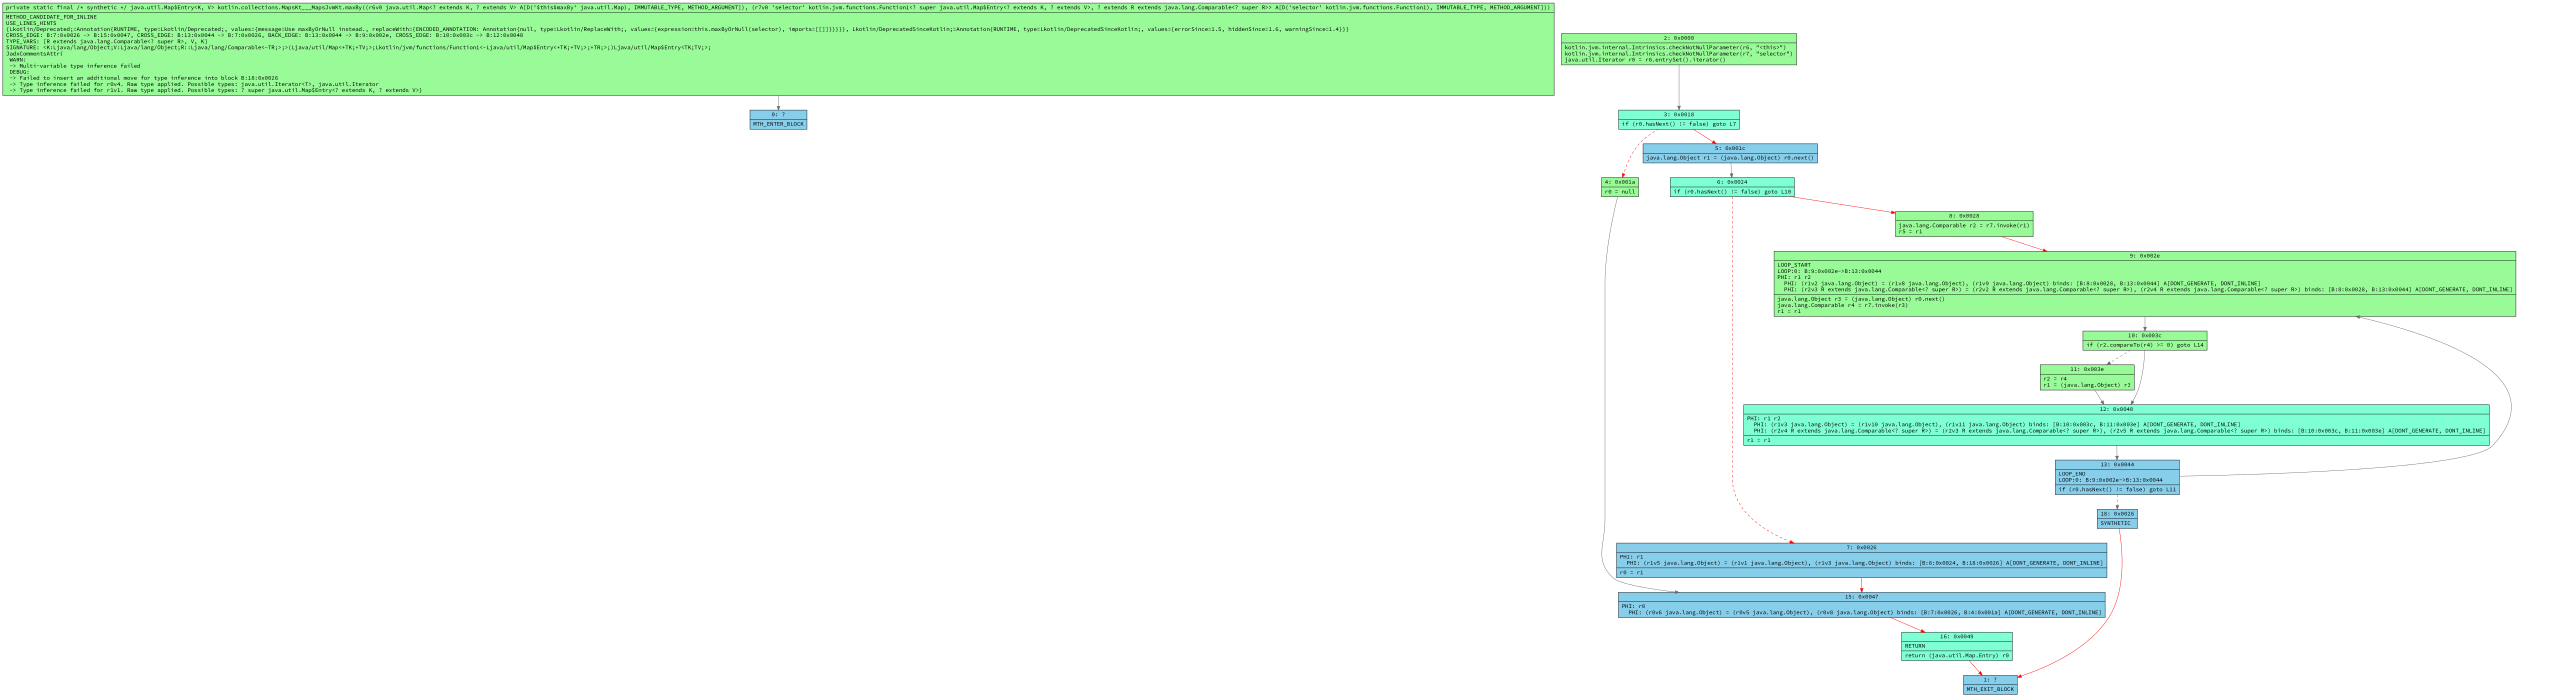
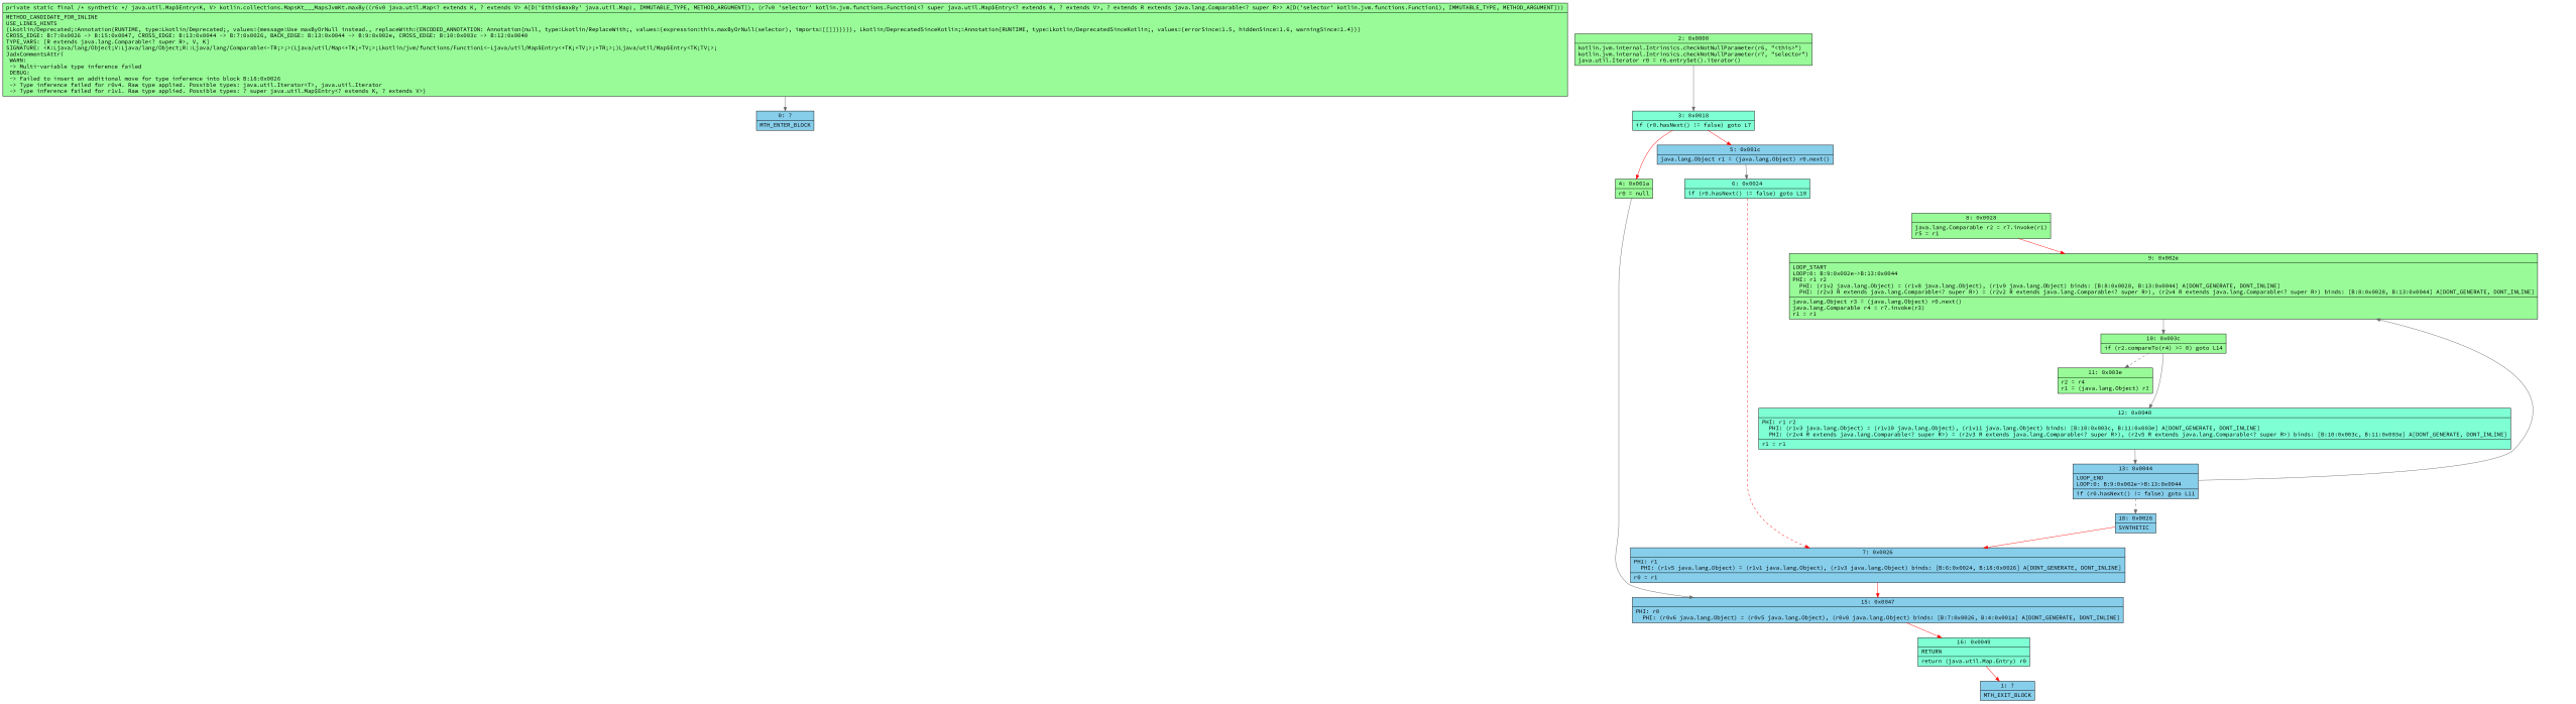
  digraph {
    fontname="Source Code Pro"
    node [fillcolor=skyblue fontname="Source Code Pro" shape=record style=filled]
    edge [color=gray40 fontname="Source Code Pro"]
    n1 [label="{0\:\ ?|MTH_ENTER_BLOCK\l}"]
    n2 [fillcolor=palegreen label="{2\:\ 0x0000|kotlin.jvm.internal.Intrinsics.checkNotNullParameter(r6, \"\<this\>\")\lkotlin.jvm.internal.Intrinsics.checkNotNullParameter(r7, \"selector\")\ljava.util.Iterator r0 = r6.entrySet().iterator()\l}"]
    n3 [fillcolor=aquamarine label="{3\:\ 0x0018|if (r0.hasNext() != false) goto L7\l}"]
    n4 [fillcolor=palegreen label="{4\:\ 0x001a|r0 = null\l}"]
    n5 [label="{5\:\ 0x001c|java.lang.Object r1 = (java.lang.Object) r0.next()\l}"]
    n6 [label="{15\:\ 0x0047|PHI: r0 \l  PHI: (r0v6 java.lang.Object) = (r0v5 java.lang.Object), (r0v8 java.lang.Object) binds: [B:7:0x0026, B:4:0x001a] A[DONT_GENERATE, DONT_INLINE]\l}"]
    n7 [fillcolor=aquamarine label="{6\:\ 0x0024|if (r0.hasNext() != false) goto L10\l}"]
    n8 [fillcolor=aquamarine label="{16\:\ 0x0049|RETURN\l|return (java.util.Map.Entry) r0\l}"]
    n9 [label="{1\:\ ?|MTH_EXIT_BLOCK\l}"]
    n10 [label="{7\:\ 0x0026|PHI: r1 \l  PHI: (r1v5 java.lang.Object) = (r1v1 java.lang.Object), (r1v3 java.lang.Object) binds: [B:6:0x0024, B:18:0x0026] A[DONT_GENERATE, DONT_INLINE]\l|r0 = r1\l}"]
    n11 [fillcolor=palegreen label="{8\:\ 0x0028|java.lang.Comparable r2 = r7.invoke(r1)\lr5 = r1\l}"]
    n12 [fillcolor=palegreen label="{9\:\ 0x002e|LOOP_START\lLOOP:0: B:9:0x002e\-\>B:13:0x0044\lPHI: r1 r2 \l  PHI: (r1v2 java.lang.Object) = (r1v8 java.lang.Object), (r1v9 java.lang.Object) binds: [B:8:0x0028, B:13:0x0044] A[DONT_GENERATE, DONT_INLINE]\l  PHI: (r2v3 R extends java.lang.Comparable\<? super R\>) = (r2v2 R extends java.lang.Comparable\<? super R\>), (r2v4 R extends java.lang.Comparable\<? super R\>) binds: [B:8:0x0028, B:13:0x0044] A[DONT_GENERATE, DONT_INLINE]\l|java.lang.Object r3 = (java.lang.Object) r0.next()\ljava.lang.Comparable r4 = r7.invoke(r3)\lr1 = r1\l}"]
    n13 [fillcolor=palegreen label="{10\:\ 0x003c|if (r2.compareTo(r4) \>= 0) goto L14\l}"]
    n14 [fillcolor=palegreen label="{11\:\ 0x003e|r2 = r4\lr1 = (java.lang.Object) r3\l}"]
    n15 [fillcolor=aquamarine label="{12\:\ 0x0040|PHI: r1 r2 \l  PHI: (r1v3 java.lang.Object) = (r1v10 java.lang.Object), (r1v11 java.lang.Object) binds: [B:10:0x003c, B:11:0x003e] A[DONT_GENERATE, DONT_INLINE]\l  PHI: (r2v4 R extends java.lang.Comparable\<? super R\>) = (r2v3 R extends java.lang.Comparable\<? super R\>), (r2v5 R extends java.lang.Comparable\<? super R\>) binds: [B:10:0x003c, B:11:0x003e] A[DONT_GENERATE, DONT_INLINE]\l|r1 = r1\l}"]
    n16 [label="{13\:\ 0x0044|LOOP_END\lLOOP:0: B:9:0x002e\-\>B:13:0x0044\l|if (r0.hasNext() != false) goto L11\l}"]
    n17 [label="{18\:\ 0x0026|SYNTHETIC\l}"]
    n18 [fillcolor=palegreen label="{private static final \/* synthetic *\/ java.util.Map$Entry\<K, V\> kotlin.collections.MapsKt___MapsJvmKt.maxBy((r6v0 java.util.Map\<? extends K, ? extends V\> A[D('$this$maxBy' java.util.Map), IMMUTABLE_TYPE, METHOD_ARGUMENT]), (r7v0 'selector' kotlin.jvm.functions.Function1\<? super java.util.Map$Entry\<? extends K, ? extends V\>, ? extends R extends java.lang.Comparable\<? super R\>\> A[D('selector' kotlin.jvm.functions.Function1), IMMUTABLE_TYPE, METHOD_ARGUMENT]))  | METHOD_CANDIDATE_FOR_INLINE\lUSE_LINES_HINTS\l\{Lkotlin\/Deprecated;=Annotation\{RUNTIME, type=Lkotlin\/Deprecated;, values=\{message=Use maxByOrNull instead., replaceWith=\{ENCODED_ANNOTATION: Annotation\{null, type=Lkotlin\/ReplaceWith;, values=\{expression=this.maxByOrNull(selector), imports=[[]]\}\}\}\}\}, Lkotlin\/DeprecatedSinceKotlin;=Annotation\{RUNTIME, type=Lkotlin\/DeprecatedSinceKotlin;, values=\{errorSince=1.5, hiddenSince=1.6, warningSince=1.4\}\}\}\lCROSS_EDGE: B:7:0x0026 \-\> B:15:0x0047, CROSS_EDGE: B:13:0x0044 \-\> B:7:0x0026, BACK_EDGE: B:13:0x0044 \-\> B:9:0x002e, CROSS_EDGE: B:10:0x003c \-\> B:12:0x0040\lTYPE_VARS: [R extends java.lang.Comparable\<? super R\>, V, K]\lSIGNATURE: \<K:Ljava\/lang\/Object;V:Ljava\/lang\/Object;R::Ljava\/lang\/Comparable\<\-TR;\>;\>(Ljava\/util\/Map\<+TK;+TV;\>;Lkotlin\/jvm\/functions\/Function1\<\-Ljava\/util\/Map$Entry\<+TK;+TV;\>;+TR;\>;)Ljava\/util\/Map$Entry\<TK;TV;\>;\lJadxCommentsAttr\{\l WARN: \l \-\> Multi\-variable type inference failed\l DEBUG: \l \-\> Failed to insert an additional move for type inference into block B:18:0x0026\l \-\> Type inference failed for r0v4. Raw type applied. Possible types: java.util.Iterator\<T\>, java.util.Iterator\l \-\> Type inference failed for r1v1. Raw type applied. Possible types: ? super java.util.Map$Entry\<? extends K, ? extends V\>\}\l}"]
    n2 -> n3
-   n3 -> n4 [color=red style=dashed]
+   n3 -> n4 [color=red style=solid]
    n3 -> n5 [color=red]
    n4 -> n6
    n5 -> n7
    n6 -> n8 [color=red]
    n7 -> n10 [color=red style=dashed]
-   n7 -> n11 [color=red]
    n8 -> n9 [color=red]
    n10 -> n6 [color=red]
    n11 -> n12 [color=red]
    n12 -> n13
    n13 -> n14 [style=dashed]
    n13 -> n15
-   n14 -> n15
    n15 -> n16
    n16 -> n12
    n16 -> n17 [style=dashed]
-   n17 -> n9 [color=red]
+   n17 -> n10 [color=red]
    n18 -> n1
  }
